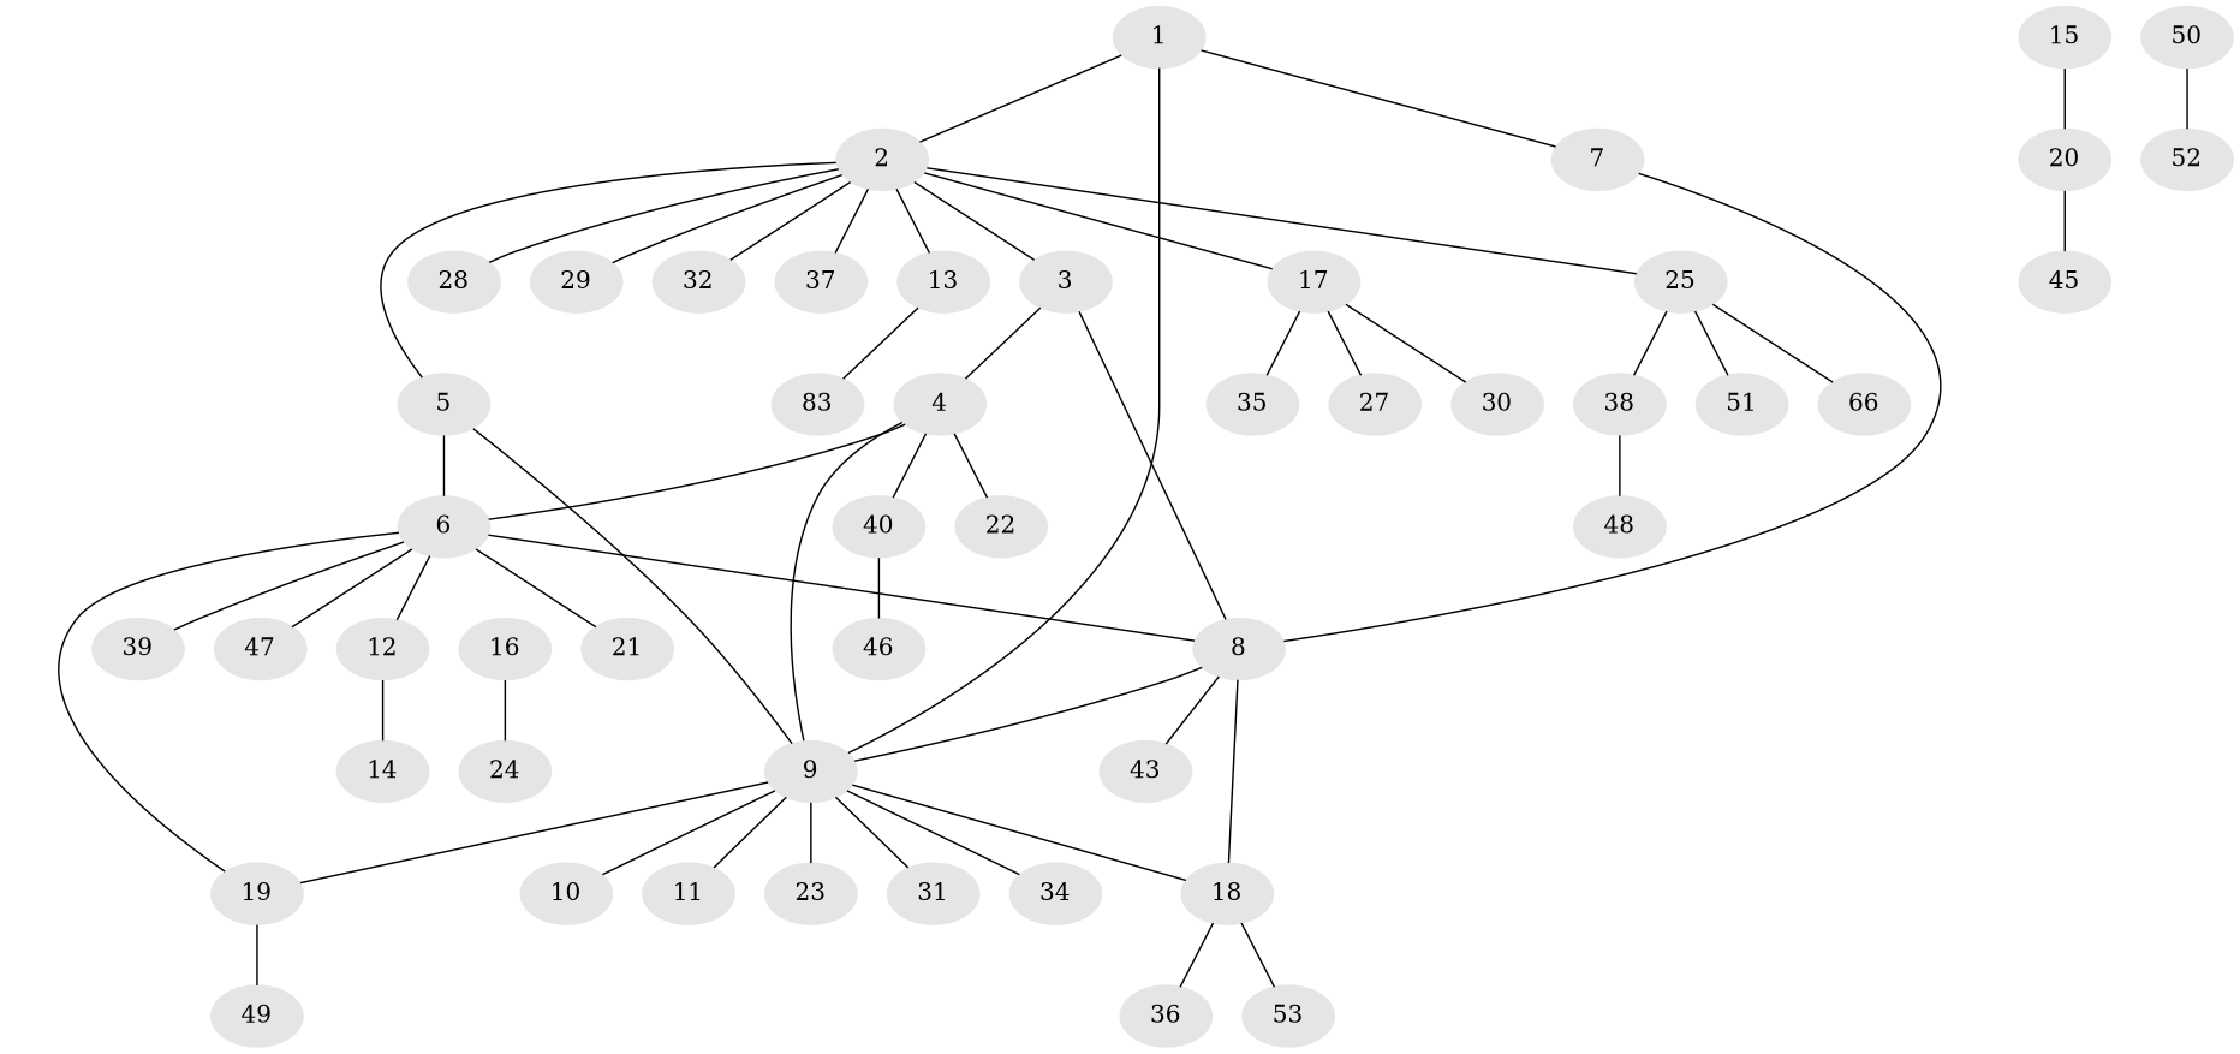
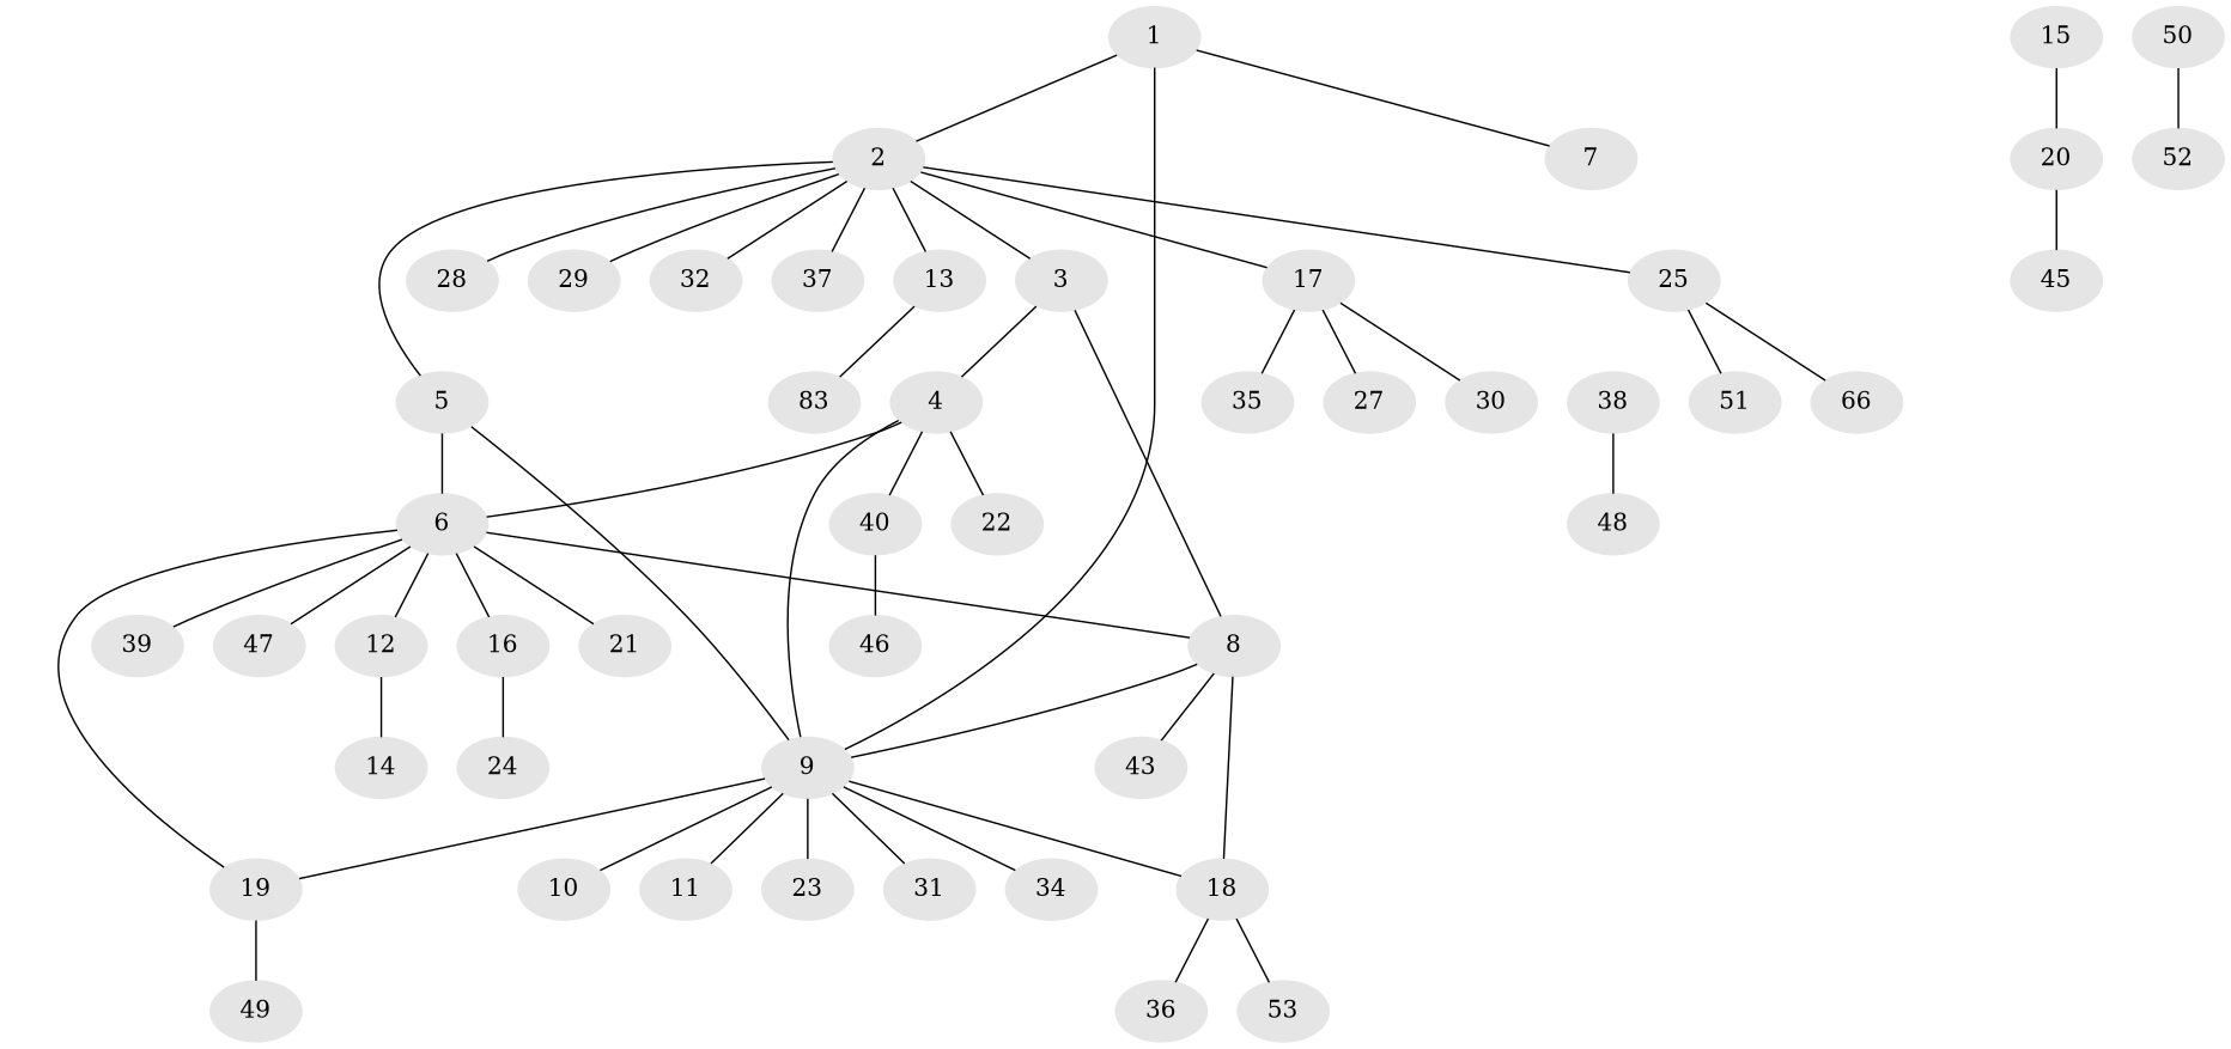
  graph {
    node [color=gray90 style=filled]
    1
    2
    7
    9
    3
    5
    13
    17
    25
    28
    29
    32
    37
    8
    19
    18
    10
    11
    23
    31
    34
    4
    6
    n24 [label=83]
    27
    30
    35
    n28 [label=66]
    38
    51
    22
    40
    43
    12
    16
    21
    39
    47
    46
    14
    15
    20
    24
    49
    36
    53
    45
    48
    50
    52
    1 -- 2
    1 -- 7
    1 -- 9
    2 -- 3
    2 -- 5
    2 -- 13
    2 -- 17
    2 -- 25
    2 -- 28
    2 -- 29
    2 -- 32
    2 -- 37
-   7 -- 8
    9 -- 19
    9 -- 18
    9 -- 10
    9 -- 11
    9 -- 23
    9 -- 31
    9 -- 34
    3 -- 8
    3 -- 4
    5 -- 9
    5 -- 6
    13 -- n24
    17 -- 27
    17 -- 30
    17 -- 35
    25 -- n28
-   25 -- 38
    25 -- 51
    8 -- 9
    8 -- 18
    8 -- 43
    19 -- 49
    18 -- 36
    18 -- 53
    4 -- 9
    4 -- 6
    4 -- 22
    4 -- 40
    6 -- 8
    6 -- 19
    6 -- 12
+   6 -- 16
    6 -- 21
    6 -- 39
    6 -- 47
    38 -- 48
    40 -- 46
    12 -- 14
    16 -- 24
    15 -- 20
    20 -- 45
    50 -- 52
  }
